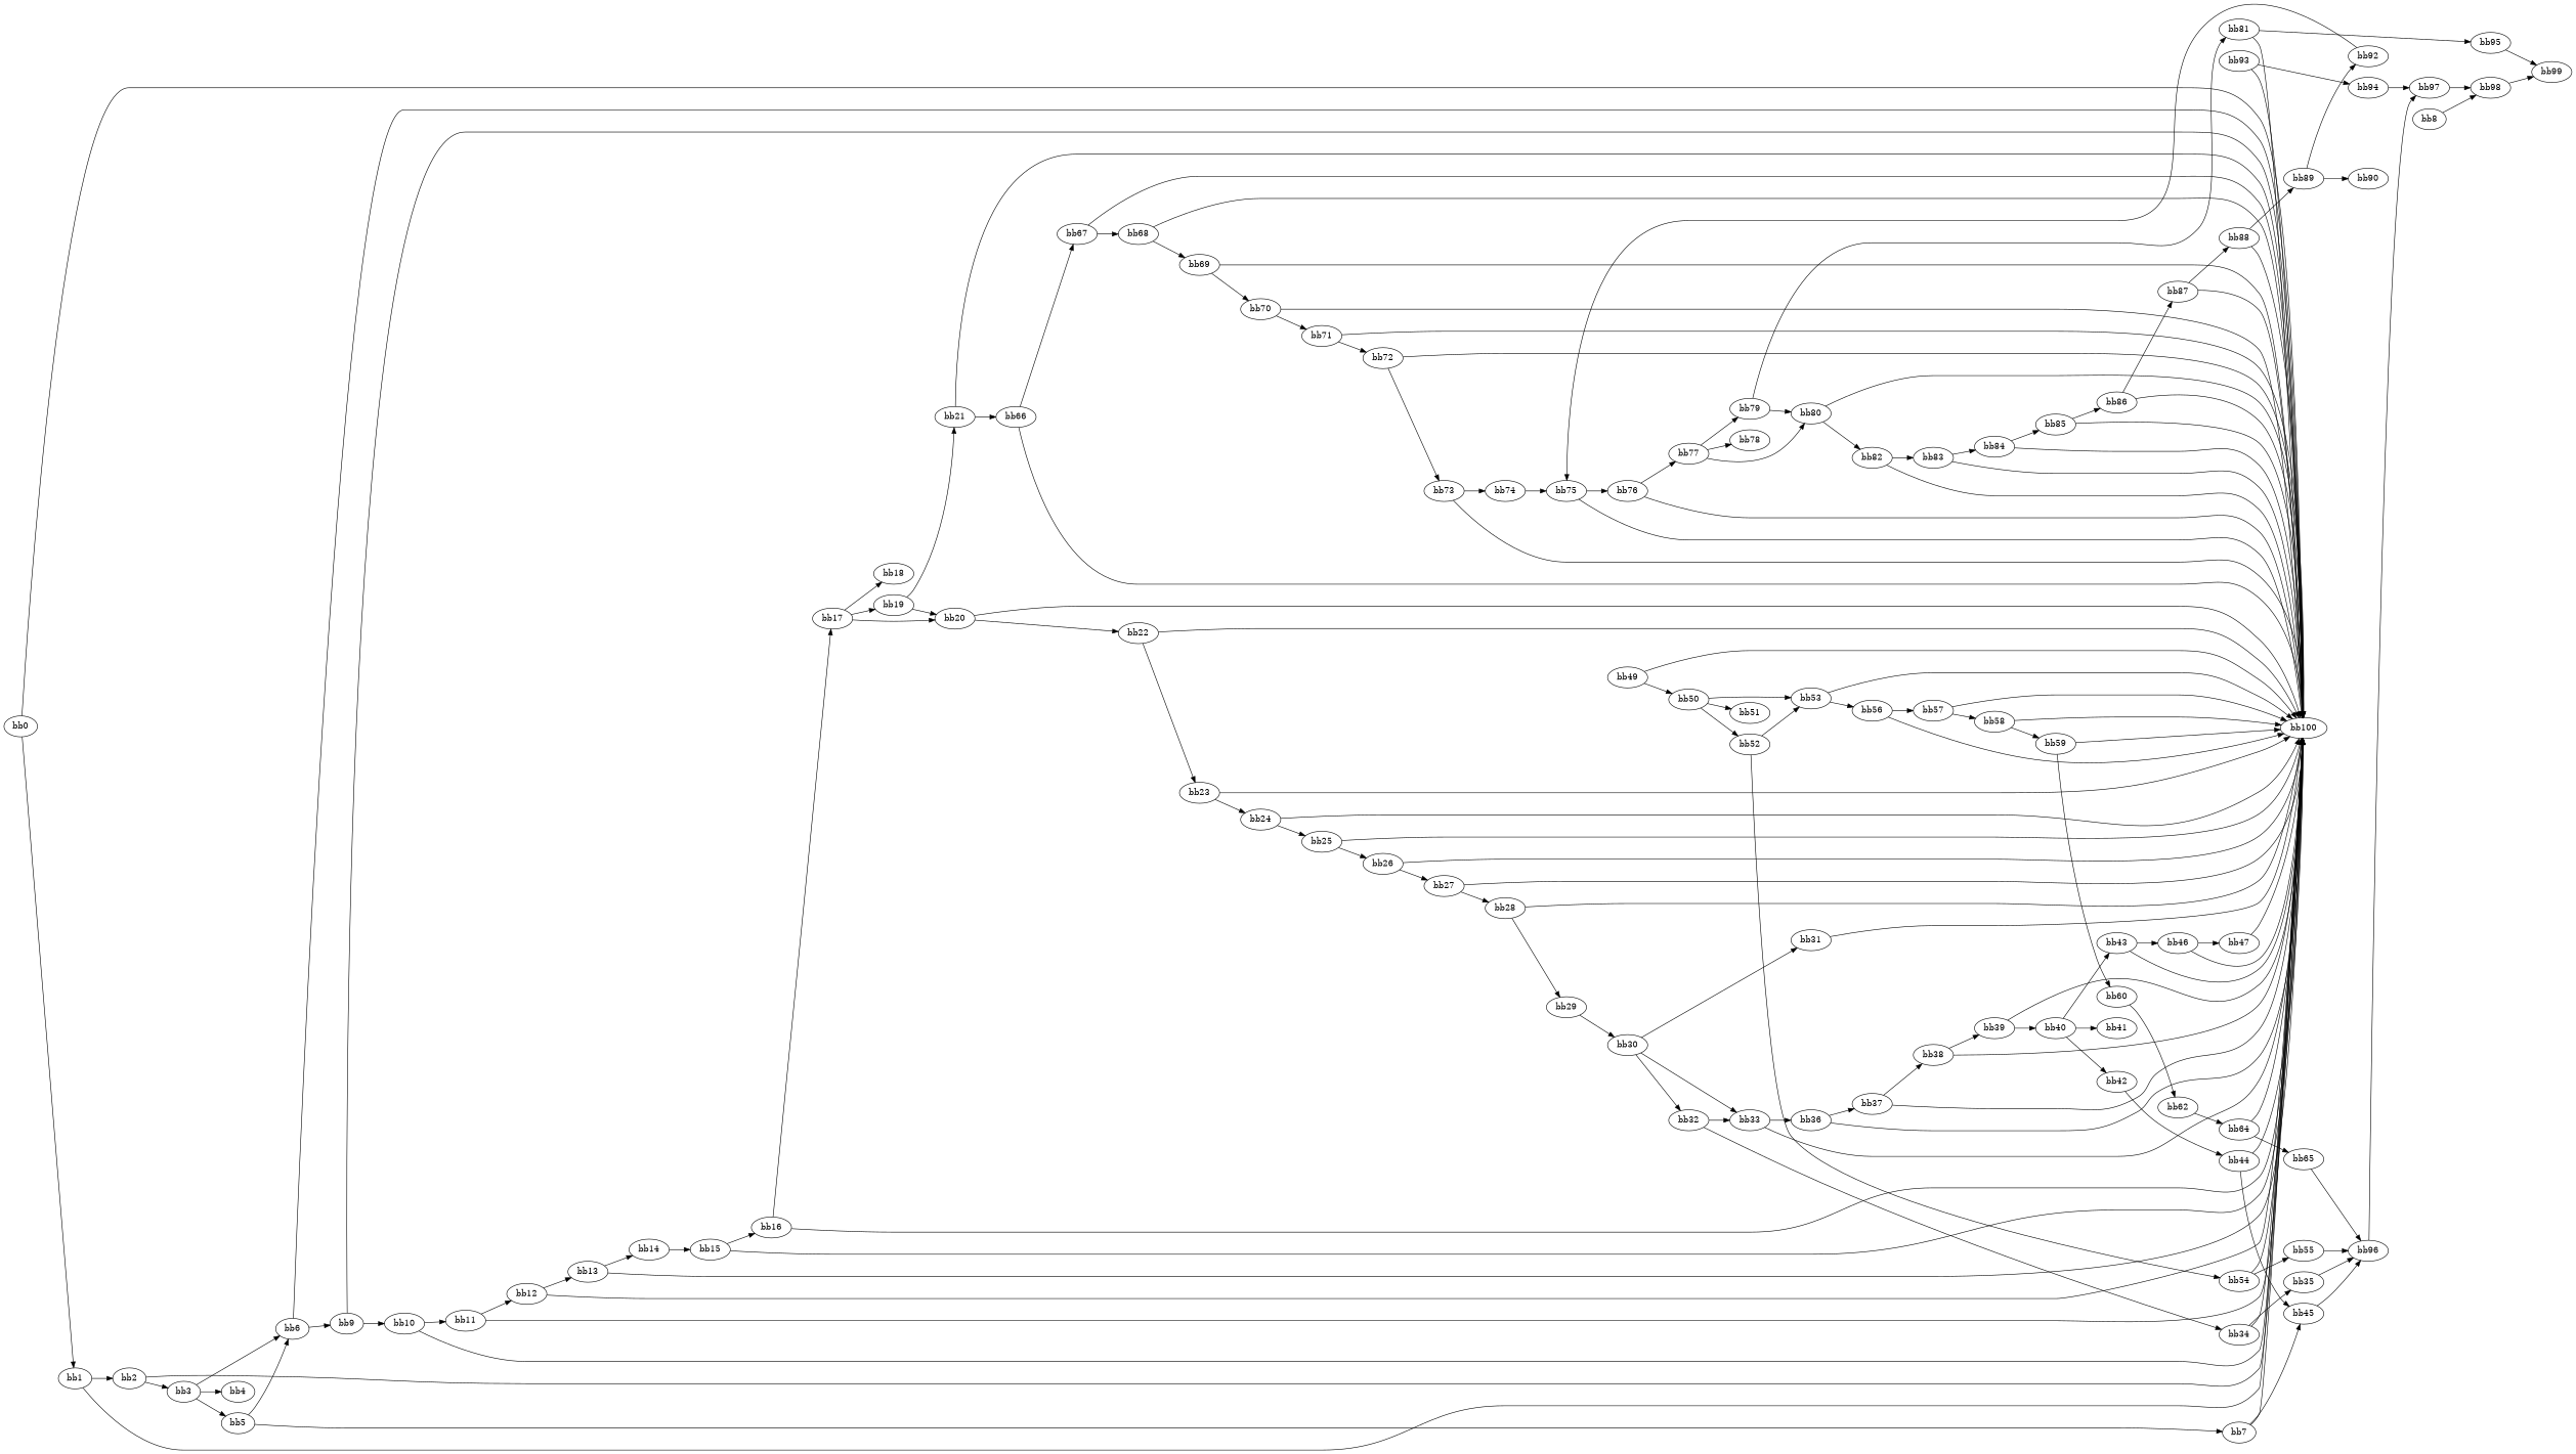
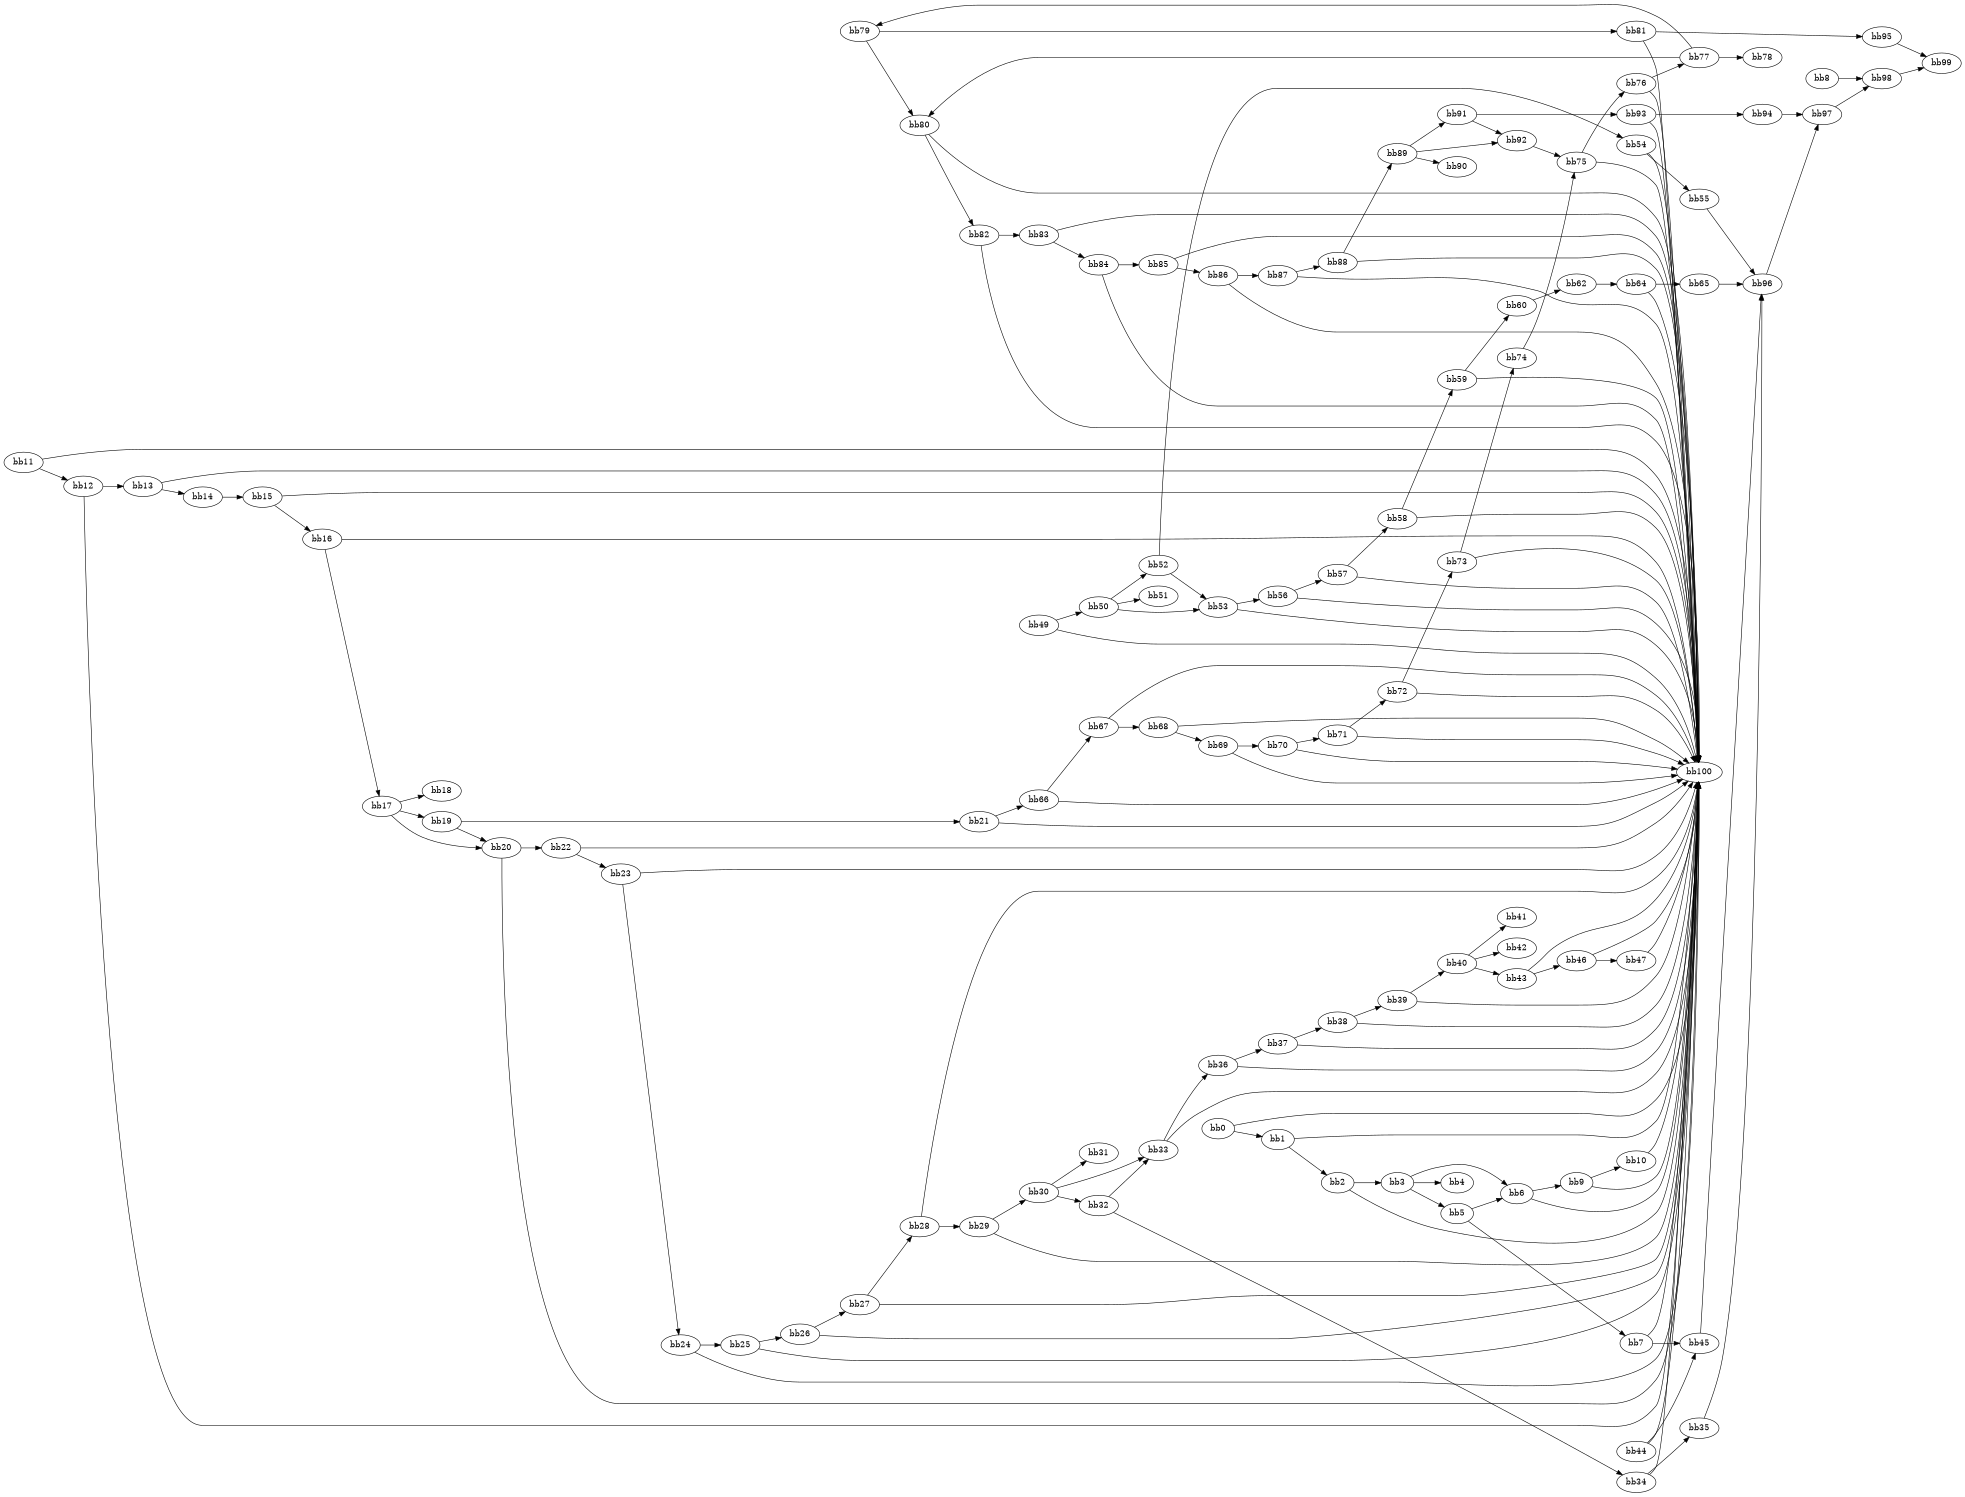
  digraph {
    rankdir=LR
    n1 [label="bb0\l"]
    n2 [label="bb1\l"]
    n3 [label="bb100\l"]
    n4 [label="bb2\l"]
    n5 [label="bb3\l"]
    n6 [label="bb4\l"]
    n7 [label="bb5\l"]
    n8 [label="bb6\l"]
    n9 [label="bb7\l"]
    n10 [label="bb9\l"]
    n11 [label="bb45\l"]
    n12 [label="bb10\l"]
    n13 [label="bb8\l"]
    n14 [label="bb98\l"]
    n15 [label="bb99\l"]
    n16 [label="bb11\l"]
    n17 [label="bb12\l"]
    n18 [label="bb13\l"]
    n19 [label="bb14\l"]
    n20 [label="bb15\l"]
    n21 [label="bb16\l"]
    n22 [label="bb17\l"]
    n23 [label="bb18\l"]
    n24 [label="bb19\l"]
    n25 [label="bb20\l"]
    n26 [label="bb21\l"]
    n27 [label="bb22\l"]
    n28 [label="bb66\l"]
    n29 [label="bb23\l"]
    n30 [label="bb67\l"]
    n31 [label="bb24\l"]
    n32 [label="bb25\l"]
    n33 [label="bb26\l"]
    n34 [label="bb27\l"]
    n35 [label="bb28\l"]
    n36 [label="bb29\l"]
    n37 [label="bb30\l"]
    n38 [label="bb31\l"]
    n39 [label="bb32\l"]
    n40 [label="bb33\l"]
    n41 [label="bb34\l"]
    n42 [label="bb36\l"]
    n43 [label="bb35\l"]
    n44 [label="bb37\l"]
    n45 [label="bb96\l"]
    n46 [label="bb97\l"]
    n47 [label="bb38\l"]
    n48 [label="bb39\l"]
    n49 [label="bb40\l"]
    n50 [label="bb41\l"]
    n51 [label="bb42\l"]
    n52 [label="bb43\l"]
    n53 [label="bb44\l"]
    n54 [label="bb46\l"]
    n55 [label="bb47\l"]
    n56 [label="bb49\l"]
    n57 [label="bb50\l"]
    n58 [label="bb51\l"]
    n59 [label="bb52\l"]
    n60 [label="bb53\l"]
    n61 [label="bb54\l"]
    n62 [label="bb56\l"]
    n63 [label="bb55\l"]
    n64 [label="bb57\l"]
    n65 [label="bb58\l"]
    n66 [label="bb59\l"]
    n67 [label="bb60\l"]
    n68 [label="bb62\l"]
    n69 [label="bb64\l"]
    n70 [label="bb65\l"]
    n71 [label="bb68\l"]
    n72 [label="bb69\l"]
    n73 [label="bb70\l"]
    n74 [label="bb71\l"]
    n75 [label="bb72\l"]
    n76 [label="bb73\l"]
    n77 [label="bb74\l"]
    n78 [label="bb75\l"]
    n79 [label="bb76\l"]
    n80 [label="bb77\l"]
    n81 [label="bb78\l"]
    n82 [label="bb79\l"]
    n83 [label="bb80\l"]
    n84 [label="bb81\l"]
    n85 [label="bb82\l"]
    n86 [label="bb95\l"]
    n87 [label="bb83\l"]
    n88 [label="bb84\l"]
    n89 [label="bb85\l"]
    n90 [label="bb86\l"]
    n91 [label="bb87\l"]
    n92 [label="bb88\l"]
    n93 [label="bb89\l"]
    n94 [label="bb90\l"]
+   n95 [label="bb91\l"]
    n96 [label="bb92\l"]
    n97 [label="bb93\l"]
    n98 [label="bb94\l"]
    n1 -> n2
    n1 -> n3
    n2 -> n3
    n2 -> n4
    n4 -> n3
    n4 -> n5
    n5 -> n6
    n5 -> n7
    n5 -> n8
    n7 -> n8
    n7 -> n9
    n8 -> n3
    n8 -> n10
    n9 -> n3
    n9 -> n11
    n10 -> n3
    n10 -> n12
    n11 -> n45
    n12 -> n3
-   n12 -> n16
    n13 -> n14
    n14 -> n15
    n16 -> n3
    n16 -> n17
    n17 -> n3
    n17 -> n18
    n18 -> n3
    n18 -> n19
    n19 -> n20
    n20 -> n3
    n20 -> n21
    n21 -> n3
    n21 -> n22
    n22 -> n23
    n22 -> n24
    n22 -> n25
    n24 -> n25
    n24 -> n26
    n25 -> n3
    n25 -> n27
    n26 -> n3
    n26 -> n28
    n27 -> n3
    n27 -> n29
    n28 -> n3
    n28 -> n30
    n29 -> n3
    n29 -> n31
    n30 -> n3
    n30 -> n71
    n31 -> n3
    n31 -> n32
    n32 -> n3
    n32 -> n33
    n33 -> n3
    n33 -> n34
    n34 -> n3
    n34 -> n35
    n35 -> n3
    n35 -> n36
-   n38 -> n3
+   n36 -> n3
    n36 -> n37
    n37 -> n38
    n37 -> n39
    n37 -> n40
    n39 -> n40
    n39 -> n41
    n40 -> n3
    n40 -> n42
    n41 -> n3
    n41 -> n43
    n42 -> n3
    n42 -> n44
    n43 -> n45
    n44 -> n3
    n44 -> n47
    n45 -> n46
    n46 -> n14
    n47 -> n3
    n47 -> n48
    n48 -> n3
    n48 -> n49
    n49 -> n50
    n49 -> n51
    n49 -> n52
-   n51 -> n53
    n52 -> n3
    n52 -> n54
    n53 -> n3
    n53 -> n11
    n54 -> n3
    n54 -> n55
    n55 -> n3
    n56 -> n3
    n56 -> n57
    n57 -> n58
    n57 -> n59
    n57 -> n60
    n59 -> n60
    n59 -> n61
    n60 -> n3
    n60 -> n62
    n61 -> n3
    n61 -> n63
    n62 -> n3
    n62 -> n64
    n63 -> n45
    n64 -> n3
    n64 -> n65
    n65 -> n3
    n65 -> n66
    n66 -> n3
    n66 -> n67
    n67 -> n68
    n68 -> n69
    n69 -> n3
    n69 -> n70
    n70 -> n45
    n71 -> n3
    n71 -> n72
    n72 -> n3
    n72 -> n73
    n73 -> n3
    n73 -> n74
    n74 -> n3
    n74 -> n75
    n75 -> n3
    n75 -> n76
    n76 -> n3
    n76 -> n77
    n77 -> n78
    n78 -> n3
    n78 -> n79
    n79 -> n3
    n79 -> n80
    n80 -> n81
    n80 -> n82
    n80 -> n83
    n82 -> n83
    n82 -> n84
    n83 -> n3
    n83 -> n85
    n84 -> n3
    n84 -> n86
    n85 -> n3
    n85 -> n87
    n86 -> n15
    n87 -> n3
    n87 -> n88
    n88 -> n3
    n88 -> n89
    n89 -> n3
    n89 -> n90
    n90 -> n3
    n90 -> n91
    n91 -> n3
    n91 -> n92
    n92 -> n3
    n92 -> n93
    n93 -> n94
+   n93 -> n95
    n93 -> n96
+   n95 -> n96
+   n95 -> n97
    n96 -> n78
    n97 -> n3
    n97 -> n98
    n98 -> n46
  }
